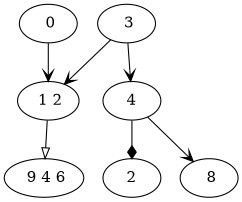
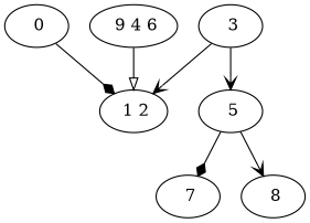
  digraph {
    edge [arrowhead=vee]
    " 0"
    " 1 2"
    " 9 4 6"
    " 3"
-   " 5" [label=4]
-   " 7" [label=2]
+   " 5"
+   " 7"
    " 8"
-   " 0" -> " 1 2"
-   " 1 2" -> " 9 4 6" [arrowhead=onormal]
+   " 0" -> " 1 2" [arrowhead=diamond]
+   " 9 4 6" -> " 1 2" [arrowhead=onormal]
    " 3" -> " 1 2"
    " 3" -> " 5"
    " 5" -> " 7" [arrowhead=diamond]
    " 5" -> " 8"
  }
